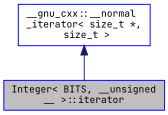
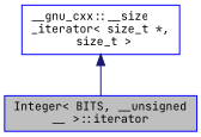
  digraph {
    fontname="JetBrains Mono"
    node [color=blue fontname="JetBrains Mono" fontsize=10 shape=record style=filled]
    n1 [fillcolor=grey75 fontcolor=black height=0.2 label="Integer\< BITS, __unsigned\l__ \>::iterator" width=0.4]
-   n2 [fillcolor=white height=0.2 label="__gnu_cxx::__normal\l_iterator\< size_t *,\l size_t \>" width=0.4]
+   n2 [fillcolor=white height=0.2 label="__gnu_cxx::__size\l_iterator\< size_t *,\l size_t \>" width=0.4]
    n2 -> n1 [color=midnightblue dir=back fontname="JetBrains Mono" fontsize=10 labelfontname=Helvetica labelfontsize=10 style=solid]
  }
